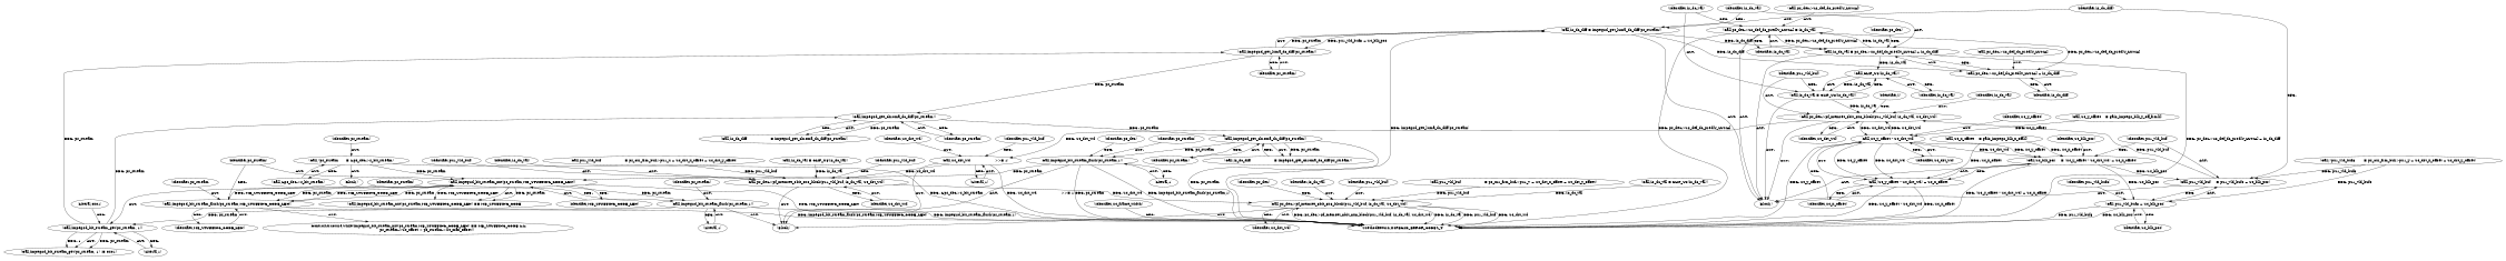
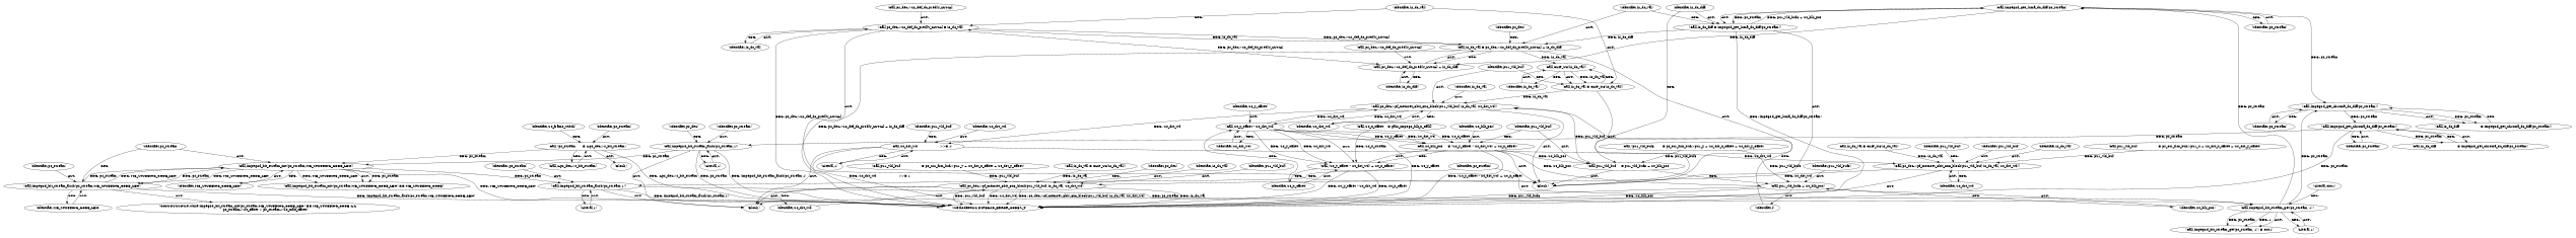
  digraph {
    n1 [label="(Call,ps_dec->u2_def_dc_pred[Y_LUMA] = i2_dc_val)"]
    n2 [label="(Call,i2_dc_val = ps_dec->u2_def_dc_pred[Y_LUMA] + i2_dc_diff)"]
    n3 [label="(Call,ps_dec->u2_def_dc_pred[Y_LUMA] + i2_dc_diff)"]
    n4 [label="(MethodReturn,IMPEG2D_ERROR_CODES_T)"]
    n5 [label="(Identifier,i2_dc_val)"]
    n6 [label="(Block,)"]
    n7 [label="(Call,CLIP_U8(i2_dc_val))"]
    n8 [label="(Identifier,i2_dc_diff)"]
    n9 [label="(Call,i2_dc_val = CLIP_U8(i2_dc_val))"]
    n10 [label="(Identifier,i2_dc_val)"]
    n11 [label="(Call,i2_dc_diff = impeg2d_get_luma_dc_diff(ps_stream))"]
    n12 [label="(Call,impeg2d_get_luma_dc_diff(ps_stream))"]
    n13 [label="(Call,impeg2d_get_chroma_dc_diff(ps_stream))"]
    n14 [label="(Identifier,ps_stream)"]
    n15 [label="(Call,impeg2d_get_chroma_dc_diff(ps_stream))"]
    n16 [label="(Identifier,ps_stream)"]
    n17 [label="(Call,i2_dc_diff                     = impeg2d_get_chroma_dc_diff(ps_stream))"]
    n18 [label="(Call,impeg2d_bit_stream_get(ps_stream, 1))"]
    n19 [label="(Call,impeg2d_bit_stream_get(ps_stream, 1) != 0x01)"]
    n20 [label="(Literal,1)"]
    n21 [label="(Call,impeg2d_bit_stream_flush(ps_stream,1))"]
    n22 [label="(Literal,1)"]
    n23 [label="(Block,)"]
    n24 [label="(Call,impeg2d_bit_stream_nxt(ps_stream,MB_STUFFING_CODE_LEN))"]
    n25 [label="(Call,impeg2d_bit_stream_flush(ps_stream,MB_STUFFING_CODE_LEN))"]
    n26 [label="(Call,impeg2d_bit_stream_nxt(ps_stream,MB_STUFFING_CODE_LEN) == MB_STUFFING_CODE)"]
    n27 [label="(Identifier,MB_STUFFING_CODE_LEN)"]
    n28 [label="(Identifier,MB_STUFFING_CODE_LEN)"]
    n29 [label="(ControlStructure,while(impeg2d_bit_stream_nxt(ps_stream,MB_STUFFING_CODE_LEN) == MB_STUFFING_CODE &&\n                ps_stream->u4_offset < ps_stream->u4_max_offset))"]
    n30 [label="(Call,*ps_stream       = &ps_dec->s_bit_stream)"]
    n31 [label="(Call,&ps_dec->s_bit_stream)"]
    n32 [label="(Block,)"]
    n33 [label="(Call,impeg2d_bit_stream_flush(ps_stream,1))"]
    n34 [label="(Literal,1)"]
    n35 [label="(Call,i2_dc_diff                     = impeg2d_get_chroma_dc_diff(ps_stream))"]
    n36 [label="(Identifier,ps_stream)"]
    n37 [label="(Call,ps_dec->pf_memset_8bit_8x8_block(pu1_vld_buf, i2_dc_val, u4_dst_wd))"]
    n38 [label="(Call,u4_y_offset * u4_dst_wd)"]
    n39 [label="(Call,u4_dst_wd                      >>= 1)"]
    n40 [label="(Identifier,u4_dst_wd)"]
    n41 [label="(Call,u4_blk_pos     = (u4_y_offset * u4_dst_wd) + u4_x_offset)"]
    n42 [label="(Call,(u4_y_offset * u4_dst_wd) + u4_x_offset)"]
    n43 [label="(Identifier,u4_dst_wd)"]
    n44 [label="(Call,ps_dec->pf_memset_8bit_8x8_block(pu1_vld_buf, i2_dc_val, u4_dst_wd))"]
    n45 [label="(Literal,1)"]
    n46 [label="(Call,pu1_vld_buf     = pu1_vld_buf8 + u4_blk_pos)"]
    n47 [label="(Call,pu1_vld_buf8 + u4_blk_pos)"]
    n48 [label="(Identifier,u4_x_offset)"]
    n49 [label="(Identifier,u4_blk_pos)"]
    n50 [label="(Call,ps_dec->pf_memset_8bit_8x8_block(pu1_vld_buf, i2_dc_val, u4_dst_wd))"]
    n51 [label="(Identifier,u4_dst_wd)"]
    n52 [label="(Identifier,u4_dst_wd)"]
    n53 [label="(Identifier,pu1_vld_buf)"]
    n54 [label="(Identifier,pu1_vld_buf8)"]
    n55 [label="(Identifier,ps_stream)"]
    n56 [label="(Call,*pu1_vld_buf8        = ps_cur_frm_buf->pu1_y + u4_dst_x_offset + u4_dst_y_offset)"]
    n57 [label="(Call,i2_dc_val = CLIP_U8(i2_dc_val))"]
    n58 [label="(Identifier,ps_dec)"]
    n59 [label="(Call,ps_dec->u2_def_dc_pred[Y_LUMA])"]
    n60 [label="(Identifier,i2_dc_val)"]
    n61 [label="(Identifier,ps_dec)"]
    n62 [label="(Identifier,pu1_vld_buf)"]
    n63 [label="(Identifier,ps_stream)"]
    n64 [label="(Identifier,i2_dc_val)"]
    n65 [label="(Identifier,pu1_vld_buf)"]
    n66 [label="(Identifier,u4_frame_width)"]
    n67 [label="(Identifier,i2_dc_val)"]
    n68 [label="(Literal,0x01)"]
    n69 [label="(Identifier,ps_stream)"]
    n70 [label="(Identifier,pu1_vld_buf)"]
    n71 [label="(Identifier,u4_dst_wd)"]
    n72 [label="(Identifier,pu1_vld_buf)"]
    n73 [label="(Identifier,i2_dc_val)"]
    n74 [label="(Identifier,ps_dec)"]
    n75 [label="(Identifier,pu1_vld_buf)"]
    n76 [label="(Identifier,ps_stream)"]
    n77 [label="(Identifier,i2_dc_val)"]
    n78 [label="(Call,pu1_vld_buf                     = ps_cur_frm_buf->pu1_u + u4_dst_x_offset + u4_dst_y_offset)"]
    n79 [label="(Identifier,u4_y_offset)"]
    n80 [label="(Identifier,ps_stream)"]
    n81 [label="(Call,i2_dc_val = CLIP_U8(i2_dc_val))"]
    n82 [label="(Call,ps_dec->u2_def_dc_pred[Y_LUMA])"]
    n83 [label="(Identifier,i)"]
    n84 [label="(Call,u4_x_offset    = gai2_impeg2_blk_x_off[i])"]
    n85 [label="(Call,pu1_vld_buf                     = ps_cur_frm_buf->pu1_v + u4_dst_x_offset + u4_dst_y_offset)"]
    n86 [label="(Identifier,i2_dc_diff)"]
    n87 [label="(Identifier,ps_stream)"]
    n88 [label="(Identifier,u4_blk_pos)"]
-   n89 [label="(Call,u4_y_offset    = gai2_impeg2_blk_y_off_frm[i])"]
    n1 -> n2 [label="DDG: ps_dec->u2_def_dc_pred[Y_LUMA]"]
    n1 -> n3 [label="DDG: ps_dec->u2_def_dc_pred[Y_LUMA]"]
    n1 -> n4 [label="DDG: ps_dec->u2_def_dc_pred[Y_LUMA]"]
    n1 -> n5 [label="CFG: "]
    n1 -> n6 [label="AST: "]
    n2 -> n1 [label="DDG: i2_dc_val"]
    n2 -> n3 [label="CFG: "]
    n2 -> n4 [label="DDG: ps_dec->u2_def_dc_pred[Y_LUMA] + i2_dc_diff"]
    n2 -> n6 [label="AST: "]
    n2 -> n7 [label="DDG: i2_dc_val"]
    n3 -> n2 [label="AST: "]
    n3 -> n8 [label="CFG: "]
    n5 -> n1 [label="AST: "]
    n7 -> n9 [label="AST: "]
    n7 -> n9 [label="DDG: i2_dc_val"]
    n7 -> n10 [label="CFG: "]
    n8 -> n3 [label="AST: "]
    n9 -> n6 [label="AST: "]
    n9 -> n7 [label="CFG: "]
    n9 -> n37 [label="DDG: i2_dc_val"]
    n10 -> n7 [label="AST: "]
    n11 -> n2 [label="DDG: i2_dc_diff"]
-   n11 -> n3 [label="DDG: i2_dc_diff"]
+   n12 -> n3 [label="DDG: i2_dc_diff"]
    n11 -> n4 [label="DDG: impeg2d_get_luma_dc_diff(ps_stream)"]
    n11 -> n6 [label="AST: "]
    n11 -> n12 [label="DDG: pu1_vld_buf8 + u4_blk_pos"]
    n12 -> n11 [label="AST: "]
    n12 -> n11 [label="DDG: ps_stream"]
    n12 -> n13 [label="DDG: ps_stream"]
    n12 -> n14 [label="CFG: "]
    n13 -> n15 [label="DDG: ps_stream"]
    n13 -> n16 [label="CFG: "]
    n13 -> n17 [label="AST: "]
    n13 -> n17 [label="DDG: ps_stream"]
    n14 -> n12 [label="AST: "]
    n15 -> n4 [label="DDG: ps_stream"]
    n15 -> n33 [label="DDG: ps_stream"]
    n15 -> n35 [label="AST: "]
    n15 -> n35 [label="DDG: ps_stream"]
    n15 -> n36 [label="CFG: "]
    n16 -> n13 [label="AST: "]
    n17 -> n13 [label="CFG: "]
    n18 -> n12 [label="DDG: ps_stream"]
    n18 -> n13 [label="DDG: ps_stream"]
    n18 -> n19 [label="AST: "]
    n18 -> n19 [label="DDG: ps_stream"]
    n18 -> n19 [label="DDG: 1"]
    n18 -> n20 [label="CFG: "]
    n20 -> n18 [label="AST: "]
    n21 -> n4 [label="DDG: impeg2d_bit_stream_flush(ps_stream,1)"]
    n21 -> n18 [label="DDG: ps_stream"]
    n21 -> n22 [label="CFG: "]
    n21 -> n23 [label="AST: "]
    n22 -> n21 [label="AST: "]
    n24 -> n4 [label="DDG: MB_STUFFING_CODE_LEN"]
    n24 -> n21 [label="DDG: ps_stream"]
    n24 -> n25 [label="DDG: ps_stream"]
    n24 -> n25 [label="DDG: MB_STUFFING_CODE_LEN"]
    n24 -> n26 [label="AST: "]
    n24 -> n26 [label="DDG: ps_stream"]
    n24 -> n26 [label="DDG: MB_STUFFING_CODE_LEN"]
    n24 -> n27 [label="CFG: "]
    n25 -> n4 [label="DDG: impeg2d_bit_stream_flush(ps_stream,MB_STUFFING_CODE_LEN)"]
    n25 -> n24 [label="DDG: ps_stream"]
    n25 -> n24 [label="DDG: MB_STUFFING_CODE_LEN"]
    n25 -> n28 [label="CFG: "]
    n25 -> n29 [label="AST: "]
    n27 -> n24 [label="AST: "]
    n28 -> n25 [label="AST: "]
    n30 -> n4 [label="DDG: &ps_dec->s_bit_stream"]
    n30 -> n24 [label="DDG: ps_stream"]
    n30 -> n31 [label="CFG: "]
    n30 -> n32 [label="AST: "]
    n31 -> n30 [label="AST: "]
    n33 -> n4 [label="DDG: ps_stream"]
    n33 -> n4 [label="DDG: impeg2d_bit_stream_flush(ps_stream,1)"]
    n33 -> n23 [label="AST: "]
    n33 -> n24 [label="DDG: ps_stream"]
    n33 -> n34 [label="CFG: "]
    n34 -> n33 [label="AST: "]
    n35 -> n15 [label="CFG: "]
    n36 -> n15 [label="AST: "]
    n37 -> n6 [label="AST: "]
    n37 -> n38 [label="DDG: u4_dst_wd"]
    n37 -> n39 [label="DDG: u4_dst_wd"]
    n37 -> n40 [label="CFG: "]
    n38 -> n4 [label="DDG: u4_y_offset"]
    n38 -> n37 [label="DDG: u4_dst_wd"]
    n38 -> n41 [label="DDG: u4_y_offset"]
    n38 -> n41 [label="DDG: u4_dst_wd"]
    n38 -> n42 [label="AST: "]
    n38 -> n42 [label="DDG: u4_y_offset"]
    n38 -> n42 [label="DDG: u4_dst_wd"]
    n38 -> n43 [label="CFG: "]
    n39 -> n4 [label="DDG: u4_dst_wd                      >>= 1"]
    n39 -> n23 [label="AST: "]
    n39 -> n44 [label="DDG: u4_dst_wd"]
    n39 -> n45 [label="CFG: "]
    n40 -> n37 [label="AST: "]
    n41 -> n4 [label="DDG: (u4_y_offset * u4_dst_wd) + u4_x_offset"]
    n41 -> n6 [label="AST: "]
    n41 -> n42 [label="CFG: "]
    n41 -> n46 [label="DDG: u4_blk_pos"]
    n41 -> n47 [label="DDG: u4_blk_pos"]
    n42 -> n4 [label="DDG: u4_y_offset * u4_dst_wd"]
    n42 -> n4 [label="DDG: u4_x_offset"]
    n42 -> n41 [label="AST: "]
    n42 -> n48 [label="CFG: "]
    n43 -> n38 [label="AST: "]
    n44 -> n23 [label="AST: "]
    n44 -> n50 [label="DDG: u4_dst_wd"]
    n44 -> n51 [label="CFG: "]
    n45 -> n39 [label="AST: "]
    n46 -> n6 [label="AST: "]
    n46 -> n37 [label="DDG: pu1_vld_buf"]
-   n46 -> n47 [label="DDG: "]
+   n46 -> n47 [label="CFG: "]
    n47 -> n4 [label="DDG: u4_blk_pos"]
    n47 -> n4 [label="DDG: pu1_vld_buf8"]
-   n47 -> n46 [label="AST: "]
+   n47 -> n83 [label="AST: "]
    n47 -> n49 [label="CFG: "]
    n48 -> n38 [label="CFG: "]
    n48 -> n42 [label="AST: "]
    n49 -> n47 [label="AST: "]
    n50 -> n4 [label="DDG: i2_dc_val"]
    n50 -> n4 [label="DDG: pu1_vld_buf"]
    n50 -> n4 [label="DDG: u4_dst_wd"]
    n50 -> n4 [label="DDG: ps_dec->pf_memset_8bit_8x8_block(pu1_vld_buf, i2_dc_val, u4_dst_wd)"]
    n50 -> n23 [label="AST: "]
    n50 -> n52 [label="CFG: "]
    n51 -> n44 [label="AST: "]
    n52 -> n50 [label="AST: "]
    n53 -> n44 [label="CFG: "]
    n54 -> n47 [label="AST: "]
    n55 -> n30 [label="AST: "]
    n56 -> n46 [label="DDG: pu1_vld_buf8"]
    n56 -> n47 [label="DDG: pu1_vld_buf8"]
    n57 -> n50 [label="DDG: i2_dc_val"]
    n58 -> n2 [label="CFG: "]
    n59 -> n3 [label="AST: "]
    n60 -> n2 [label="AST: "]
    n60 -> n11 [label="CFG: "]
    n61 -> n50 [label="CFG: "]
    n62 -> n44 [label="AST: "]
    n63 -> n21 [label="AST: "]
    n64 -> n50 [label="AST: "]
    n65 -> n41 [label="CFG: "]
    n65 -> n46 [label="AST: "]
-   n66 -> n4 [label="CFG: "]
+   n66 -> n30 [label="CFG: "]
    n67 -> n44 [label="AST: "]
    n68 -> n18 [label="CFG: "]
    n69 -> n25 [label="AST: "]
    n70 -> n9 [label="CFG: "]
    n70 -> n37 [label="AST: "]
    n71 -> n39 [label="AST: "]
    n72 -> n39 [label="CFG: "]
    n73 -> n37 [label="AST: "]
    n74 -> n33 [label="CFG: "]
    n75 -> n50 [label="AST: "]
    n76 -> n33 [label="AST: "]
    n77 -> n1 [label="CFG: "]
    n77 -> n9 [label="AST: "]
    n78 -> n44 [label="DDG: pu1_vld_buf"]
    n79 -> n38 [label="AST: "]
    n80 -> n24 [label="AST: "]
    n80 -> n25 [label="CFG: "]
    n81 -> n44 [label="DDG: i2_dc_val"]
    n82 -> n1 [label="AST: "]
    n83 -> n37 [label="CFG: "]
    n84 -> n41 [label="DDG: u4_x_offset"]
-   n84 -> n42 [label="DDG: u4_x_offset"]
+   n84 -> n42 [label="DDG: u4_x_stream"]
    n85 -> n50 [label="DDG: pu1_vld_buf"]
    n86 -> n11 [label="AST: "]
    n86 -> n46 [label="CFG: "]
    n87 -> n18 [label="AST: "]
    n87 -> n21 [label="CFG: "]
    n88 -> n41 [label="AST: "]
-   n89 -> n38 [label="DDG: u4_y_offset"]
  }
